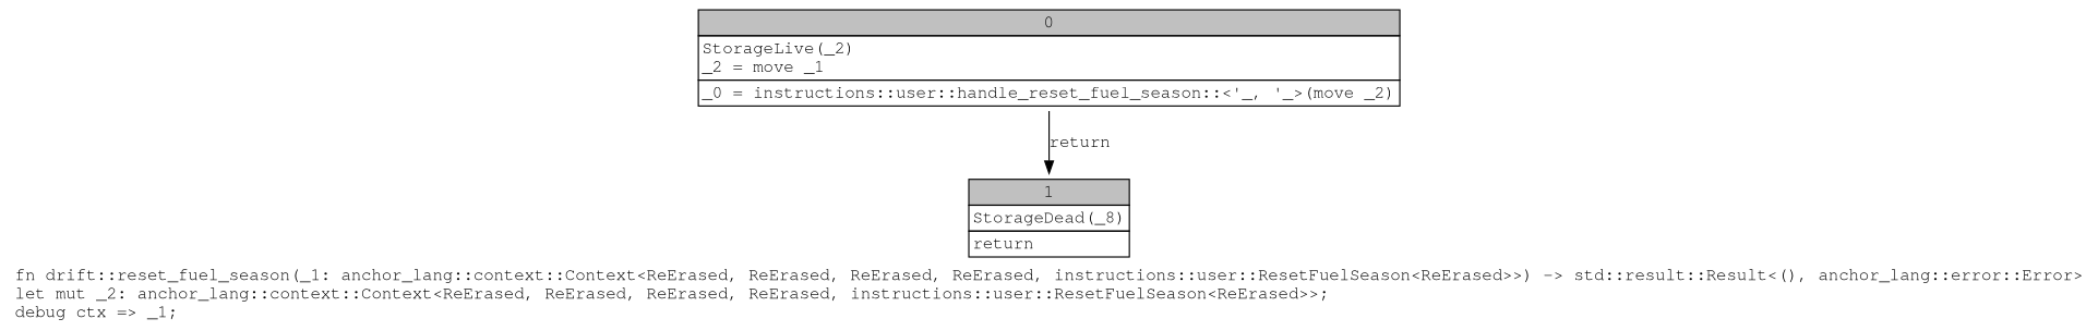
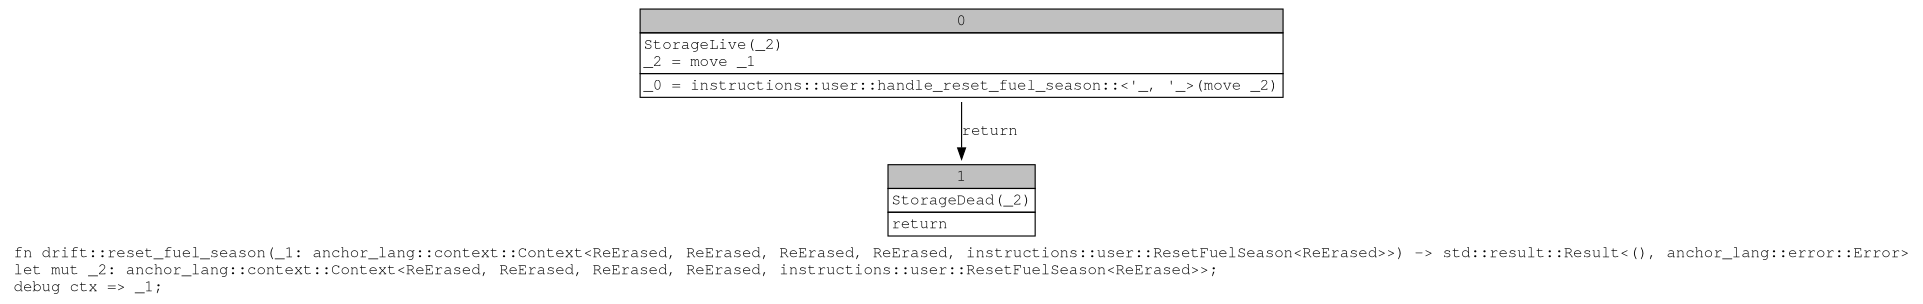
  digraph {
    fontname="Courier, monospace"
    label=<fn drift::reset_fuel_season(_1: anchor_lang::context::Context&lt;ReErased, ReErased, ReErased, ReErased, instructions::user::ResetFuelSeason&lt;ReErased&gt;&gt;) -&gt; std::result::Result&lt;(), anchor_lang::error::Error&gt;<br align="left"/>let mut _2: anchor_lang::context::Context&lt;ReErased, ReErased, ReErased, ReErased, instructions::user::ResetFuelSeason&lt;ReErased&gt;&gt;;<br align="left"/>debug ctx =&gt; _1;<br align="left"/>>
    node [fontname="Courier, monospace" shape=none]
    n1 [label=<<table border="0" cellborder="1" cellspacing="0"><tr><td bgcolor="gray" align="center" colspan="1">0</td></tr><tr><td align="left" balign="left">StorageLive(_2)<br/>_2 = move _1<br/></td></tr><tr><td align="left">_0 = instructions::user::handle_reset_fuel_season::&lt;'_, '_&gt;(move _2)</td></tr></table>>]
-   n2 [label=<<table border="0" cellborder="1" cellspacing="0"><tr><td bgcolor="gray" align="center" colspan="1">1</td></tr><tr><td align="left" balign="left">StorageDead(_8)<br/></td></tr><tr><td align="left">return</td></tr></table>>]
+   n2 [label=<<table border="0" cellborder="1" cellspacing="0"><tr><td bgcolor="gray" align="center" colspan="1">1</td></tr><tr><td align="left" balign="left">StorageDead(_2)<br/></td></tr><tr><td align="left">return</td></tr></table>>]
    n1 -> n2 [fontname="Courier, monospace" label=return]
  }
